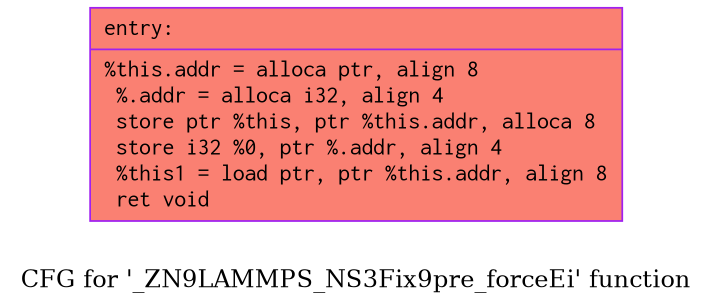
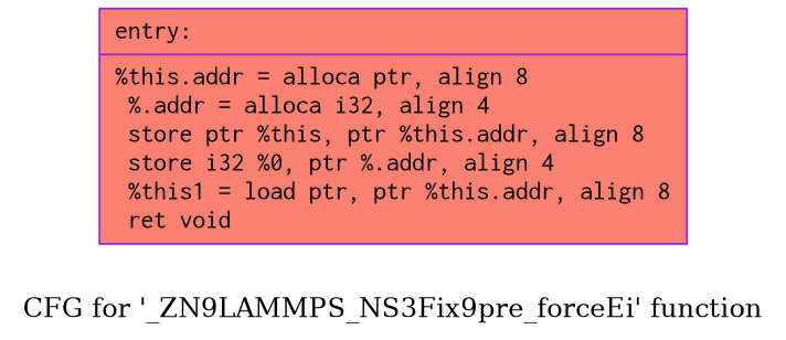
  digraph {
    label="CFG for '_ZN9LAMMPS_NS3Fix9pre_forceEi' function"
-   n1 [color=purple fillcolor=salmon fontname=Courier label="{entry:\l|  %this.addr = alloca ptr, align 8\l  %.addr = alloca i32, align 4\l  store ptr %this, ptr %this.addr, alloca 8\l  store i32 %0, ptr %.addr, align 4\l  %this1 = load ptr, ptr %this.addr, align 8\l  ret void\l}" shape=record style=filled]
+   n1 [color=purple fillcolor=salmon fontname=Courier label="{entry:\l|  %this.addr = alloca ptr, align 8\l  %.addr = alloca i32, align 4\l  store ptr %this, ptr %this.addr, align 8\l  store i32 %0, ptr %.addr, align 4\l  %this1 = load ptr, ptr %this.addr, align 8\l  ret void\l}" shape=record style=filled]
  }
